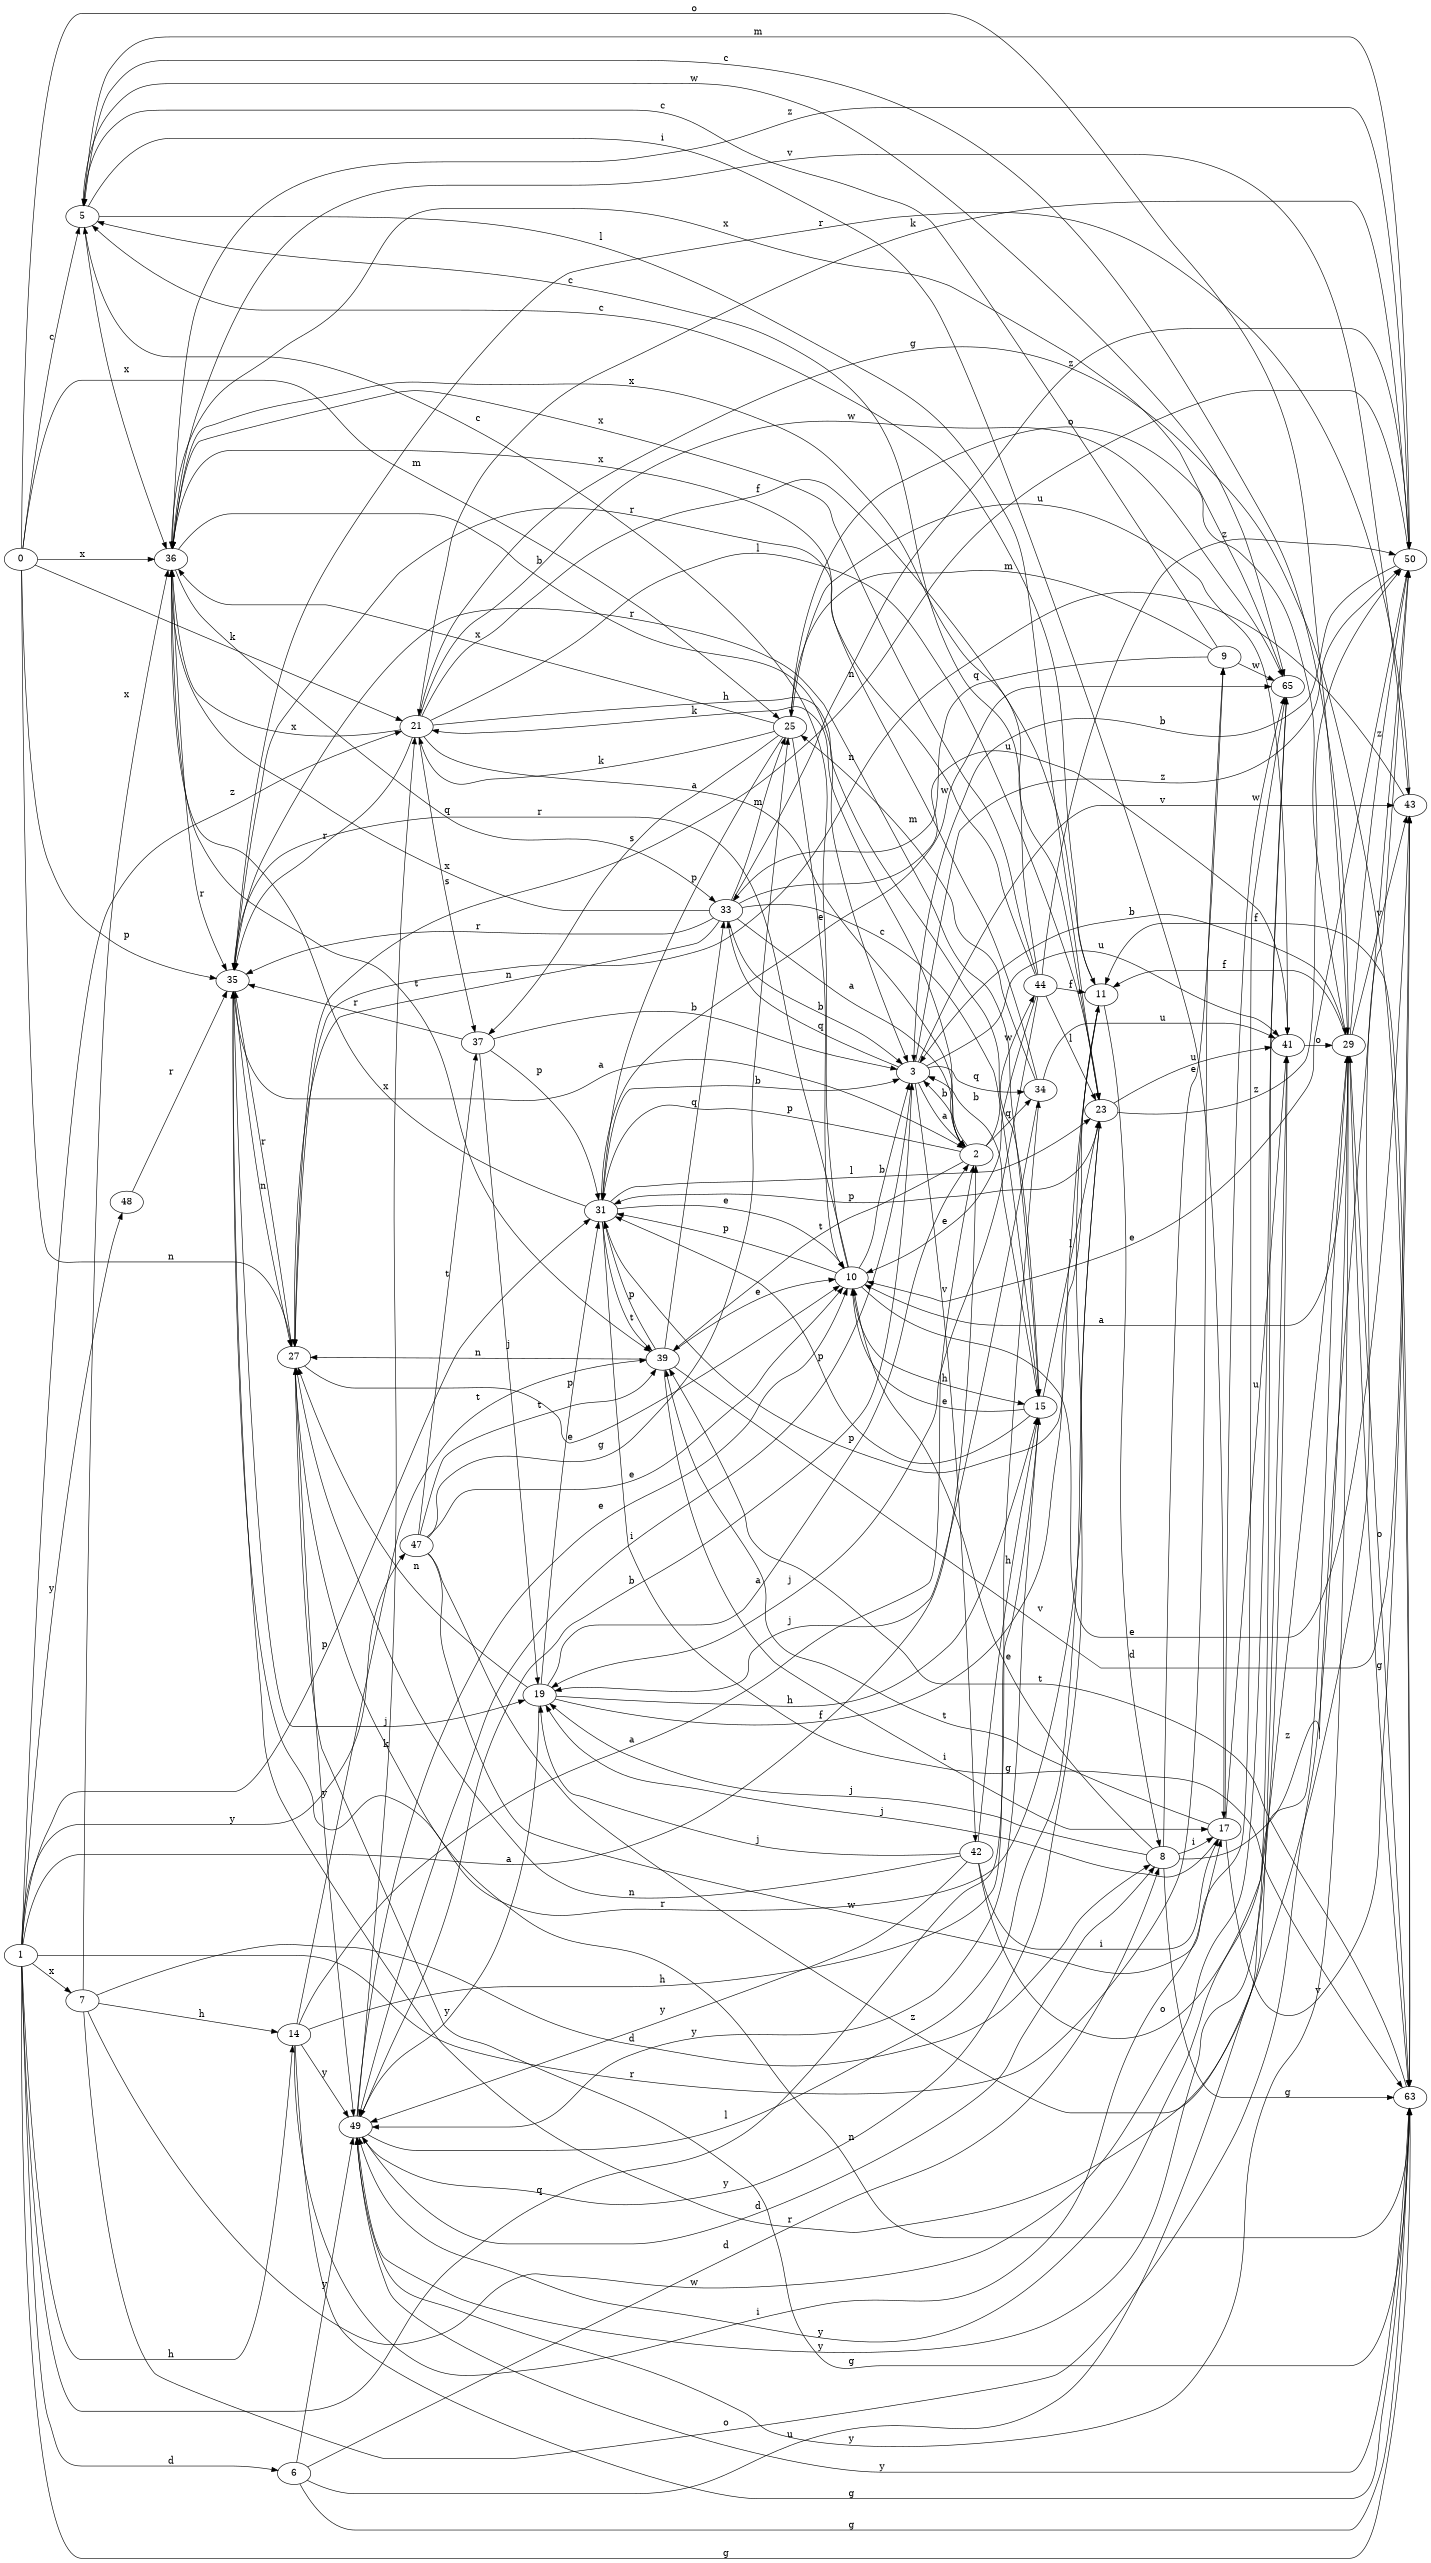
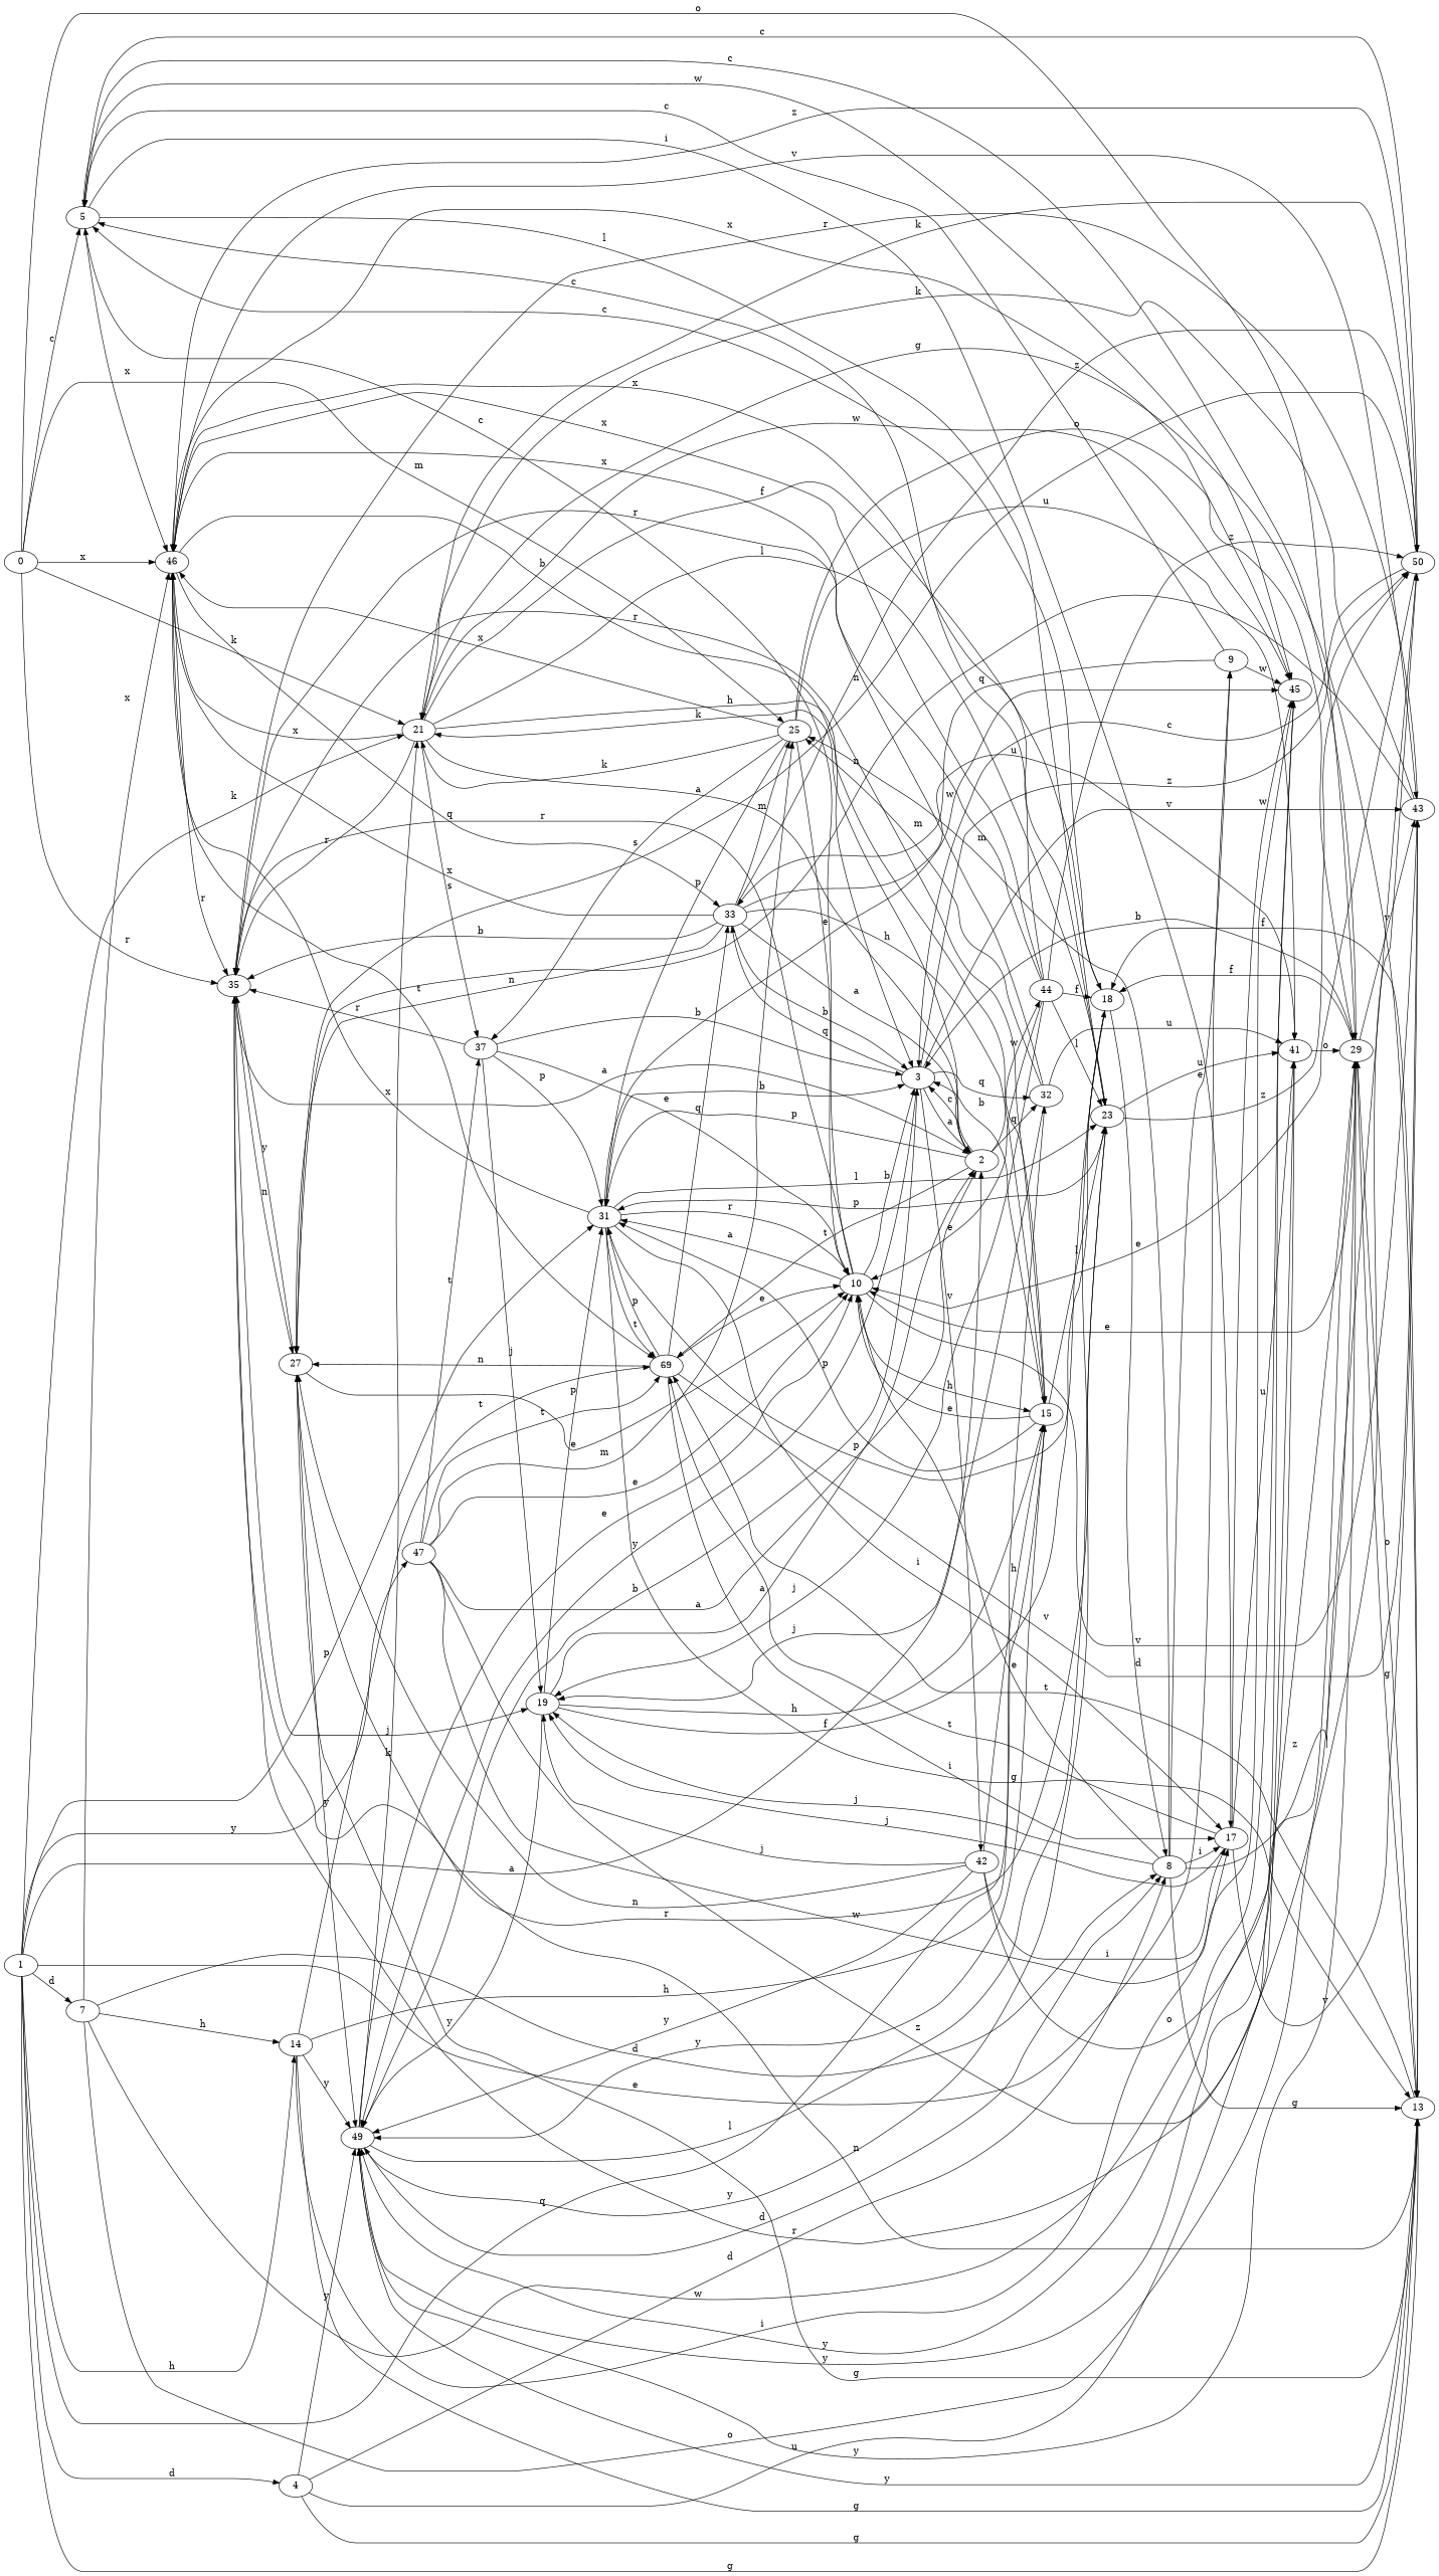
  strict digraph {
    rankdir=LR
    0
    5
    21
    25
    27
    29
    35
-   46 [label=36]
+   46
    17
    23
-   45 [label=65]
+   45
    2
-   13 [label=63]
+   13
    15
-   11
+   11 [label=18]
    37
    31
    41
    10
    49
    3
    43
    50
    19
-   39
+   39 [label=69]
    33
    1
-   6
+   6 [label=4]
    7
    9
    14
-   32 [label=34]
+   32
    47
-   48
    44
    8
    42
    0 -> 5 [label=c]
    0 -> 21 [label=k]
    0 -> 25 [label=m]
-   0 -> 27 [label=n]
    0 -> 29 [label=o]
-   0 -> 35 [label=p]
+   0 -> 35 [label=r]
    0 -> 46 [label=x]
    5 -> 46 [label=x]
    5 -> 17 [label=i]
    5 -> 23 [label=l]
    5 -> 45 [label=w]
    21 -> 35 [label=r]
    21 -> 46 [label=x]
    21 -> 23 [label=l]
    21 -> 45 [label=w]
    21 -> 2 [label=a]
    21 -> 13 [label=g]
    21 -> 15 [label=h]
    21 -> 11 [label=f]
    21 -> 37 [label=s]
    25 -> 21 [label=k]
    25 -> 29 [label=o]
    25 -> 46 [label=x]
    25 -> 37 [label=s]
    25 -> 31 [label=p]
    25 -> 41 [label=u]
    25 -> 10 [label=e]
-   27 -> 35 [label=r]
+   27 -> 35 [label=y]
    27 -> 13 [label=g]
    27 -> 10 [label=e]
    27 -> 49 [label=y]
    29 -> 5 [label=c]
    29 -> 35 [label=r]
    29 -> 13 [label=g]
    29 -> 11 [label=f]
-   29 -> 10 [label=a]
+   29 -> 10 [label=e]
    29 -> 49 [label=y]
    29 -> 3 [label=b]
    29 -> 43 [label=v]
-   29 -> 50 [label=z]
    35 -> 27 [label=n]
    35 -> 2 [label=a]
    35 -> 19 [label=j]
    46 -> 35 [label=r]
    46 -> 3 [label=b]
    46 -> 43 [label=v]
    46 -> 50 [label=z]
    46 -> 39 [label=t]
    46 -> 33 [label=q]
    17 -> 45 [label=w]
    17 -> 41 [label=u]
    17 -> 43 [label=v]
    17 -> 19 [label=j]
    17 -> 39 [label=t]
    23 -> 46 [label=x]
    23 -> 31 [label=p]
    23 -> 41 [label=u]
    23 -> 49 [label=y]
    23 -> 50 [label=z]
    45 -> 46 [label=x]
    45 -> 49 [label=y]
    2 -> 21 [label=k]
    2 -> 31 [label=p]
-   2 -> 3 [label=b]
+   2 -> 3 [label=c]
    2 -> 39 [label=t]
    2 -> 32 [label=q]
    2 -> 44 [label=w]
    13 -> 27 [label=n]
    13 -> 29 [label=o]
    13 -> 11 [label=f]
    13 -> 49 [label=y]
    13 -> 39 [label=t]
    15 -> 35 [label=r]
    15 -> 23 [label=l]
    15 -> 31 [label=p]
    15 -> 10 [label=e]
    15 -> 49 [label=y]
    15 -> 3 [label=b]
    11 -> 5 [label=c]
    11 -> 35 [label=r]
    11 -> 31 [label=p]
    11 -> 8 [label=d]
    37 -> 35 [label=r]
    37 -> 31 [label=p]
+   37 -> 10 [label=e]
    37 -> 3 [label=b]
    37 -> 19 [label=j]
    31 -> 46 [label=x]
+   31 -> 17 [label=i]
    31 -> 23 [label=l]
    31 -> 45 [label=w]
    31 -> 13 [label=g]
-   31 -> 10 [label=e]
+   31 -> 10 [label=r]
    31 -> 3 [label=b]
    31 -> 39 [label=t]
    41 -> 29 [label=o]
    41 -> 49 [label=y]
    10 -> 5 [label=c]
    10 -> 35 [label=r]
    10 -> 15 [label=h]
-   10 -> 31 [label=p]
+   10 -> 31 [label=a]
    10 -> 3 [label=b]
-   10 -> 43 [label=e]
+   10 -> 43 [label=v]
    49 -> 21 [label=k]
    49 -> 23 [label=l]
    49 -> 10 [label=e]
    49 -> 3 [label=b]
    49 -> 8 [label=d]
    3 -> 2 [label=a]
-   3 -> 41 [label=u]
-   3 -> 49 [label=i]
+   3 -> 49 [label=y]
    3 -> 43 [label=v]
    3 -> 50 [label=z]
    3 -> 33 [label=q]
    3 -> 32 [label=q]
    3 -> 42 [label=v]
+   43 -> 21 [label=k]
    43 -> 27 [label=n]
    43 -> 35 [label=r]
-   50 -> 5 [label=m]
+   50 -> 5 [label=c]
    50 -> 21 [label=k]
    50 -> 27 [label=n]
    50 -> 10 [label=e]
-   50 -> 3 [label=b]
-   19 -> 27 [label=n]
+   50 -> 3 [label=c]
    19 -> 2 [label=a]
    19 -> 15 [label=h]
    19 -> 11 [label=f]
    19 -> 31 [label=p]
    19 -> 49 [label=y]
    39 -> 27 [label=n]
    39 -> 17 [label=i]
    39 -> 31 [label=p]
    39 -> 10 [label=e]
    39 -> 43 [label=v]
    39 -> 33 [label=q]
    33 -> 25 [label=m]
    33 -> 27 [label=n]
-   33 -> 35 [label=r]
+   33 -> 35 [label=b]
    33 -> 46 [label=x]
    33 -> 2 [label=a]
-   33 -> 15 [label=c]
+   33 -> 15 [label=h]
    33 -> 41 [label=u]
    33 -> 3 [label=b]
    33 -> 50 [label=z]
-   1 -> 21 [label=z]
+   1 -> 21 [label=k]
    1 -> 2 [label=a]
    1 -> 13 [label=g]
    1 -> 31 [label=p]
    1 -> 6 [label=d]
-   1 -> 7 [label=x]
-   1 -> 9 [label=r]
+   1 -> 7 [label=d]
+   1 -> 9 [label=e]
    1 -> 14 [label=h]
    1 -> 32 [label=q]
    1 -> 47 [label=y]
-   1 -> 48 [label=y]
    6 -> 13 [label=g]
    6 -> 41 [label=u]
    6 -> 49 [label=y]
    6 -> 8 [label=d]
    7 -> 29 [label=o]
    7 -> 46 [label=x]
    7 -> 45 [label=w]
    7 -> 14 [label=h]
    7 -> 8 [label=d]
    9 -> 5 [label=c]
    9 -> 45 [label=w]
    9 -> 33 [label=q]
    14 -> 17 [label=i]
    14 -> 13 [label=g]
    14 -> 15 [label=h]
    14 -> 49 [label=y]
    14 -> 39 [label=t]
    32 -> 25 [label=m]
    32 -> 46 [label=x]
    32 -> 41 [label=u]
    32 -> 19 [label=j]
-   47 -> 25 [label=g]
+   47 -> 25 [label=m]
    47 -> 45 [label=w]
-   14 -> 2 [label=a]
+   47 -> 2 [label=a]
    47 -> 37 [label=t]
    47 -> 10 [label=e]
    47 -> 50 [label=z]
    47 -> 39 [label=t]
-   48 -> 35 [label=r]
    44 -> 5 [label=c]
    44 -> 35 [label=r]
    44 -> 46 [label=x]
    44 -> 23 [label=l]
    44 -> 11 [label=f]
    44 -> 10 [label=e]
    44 -> 50 [label=z]
    44 -> 19 [label=j]
-   9 -> 25 [label=m]
+   8 -> 25 [label=m]
    8 -> 17 [label=i]
    8 -> 13 [label=g]
    8 -> 10 [label=e]
    8 -> 50 [label=z]
    8 -> 19 [label=j]
    8 -> 9 [label=e]
    42 -> 27 [label=n]
    42 -> 29 [label=o]
    42 -> 17 [label=i]
    42 -> 15 [label=h]
    42 -> 49 [label=y]
    42 -> 19 [label=j]
  }
